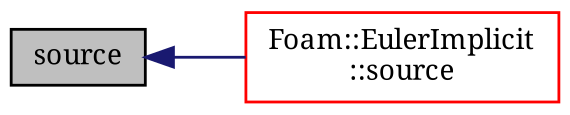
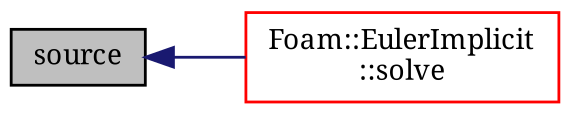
  digraph {
    rankdir=LR
    fontname="Noto Serif"
    node [fontname="Noto Serif" fontsize=10 shape=record]
    n1 [color=black fillcolor=grey75 fontcolor=black height=0.2 label=source style=filled width=0.4]
-   n2 [color=red height=0.2 label="Foam::EulerImplicit\l::source" width=0.4]
+   n2 [color=red height=0.2 label="Foam::EulerImplicit\l::solve" width=0.4]
    n1 -> n2 [color=midnightblue dir=back fontname="Noto Serif" fontsize=10 labelfontname=FreeSans labelfontsize=10 style=solid]
  }
